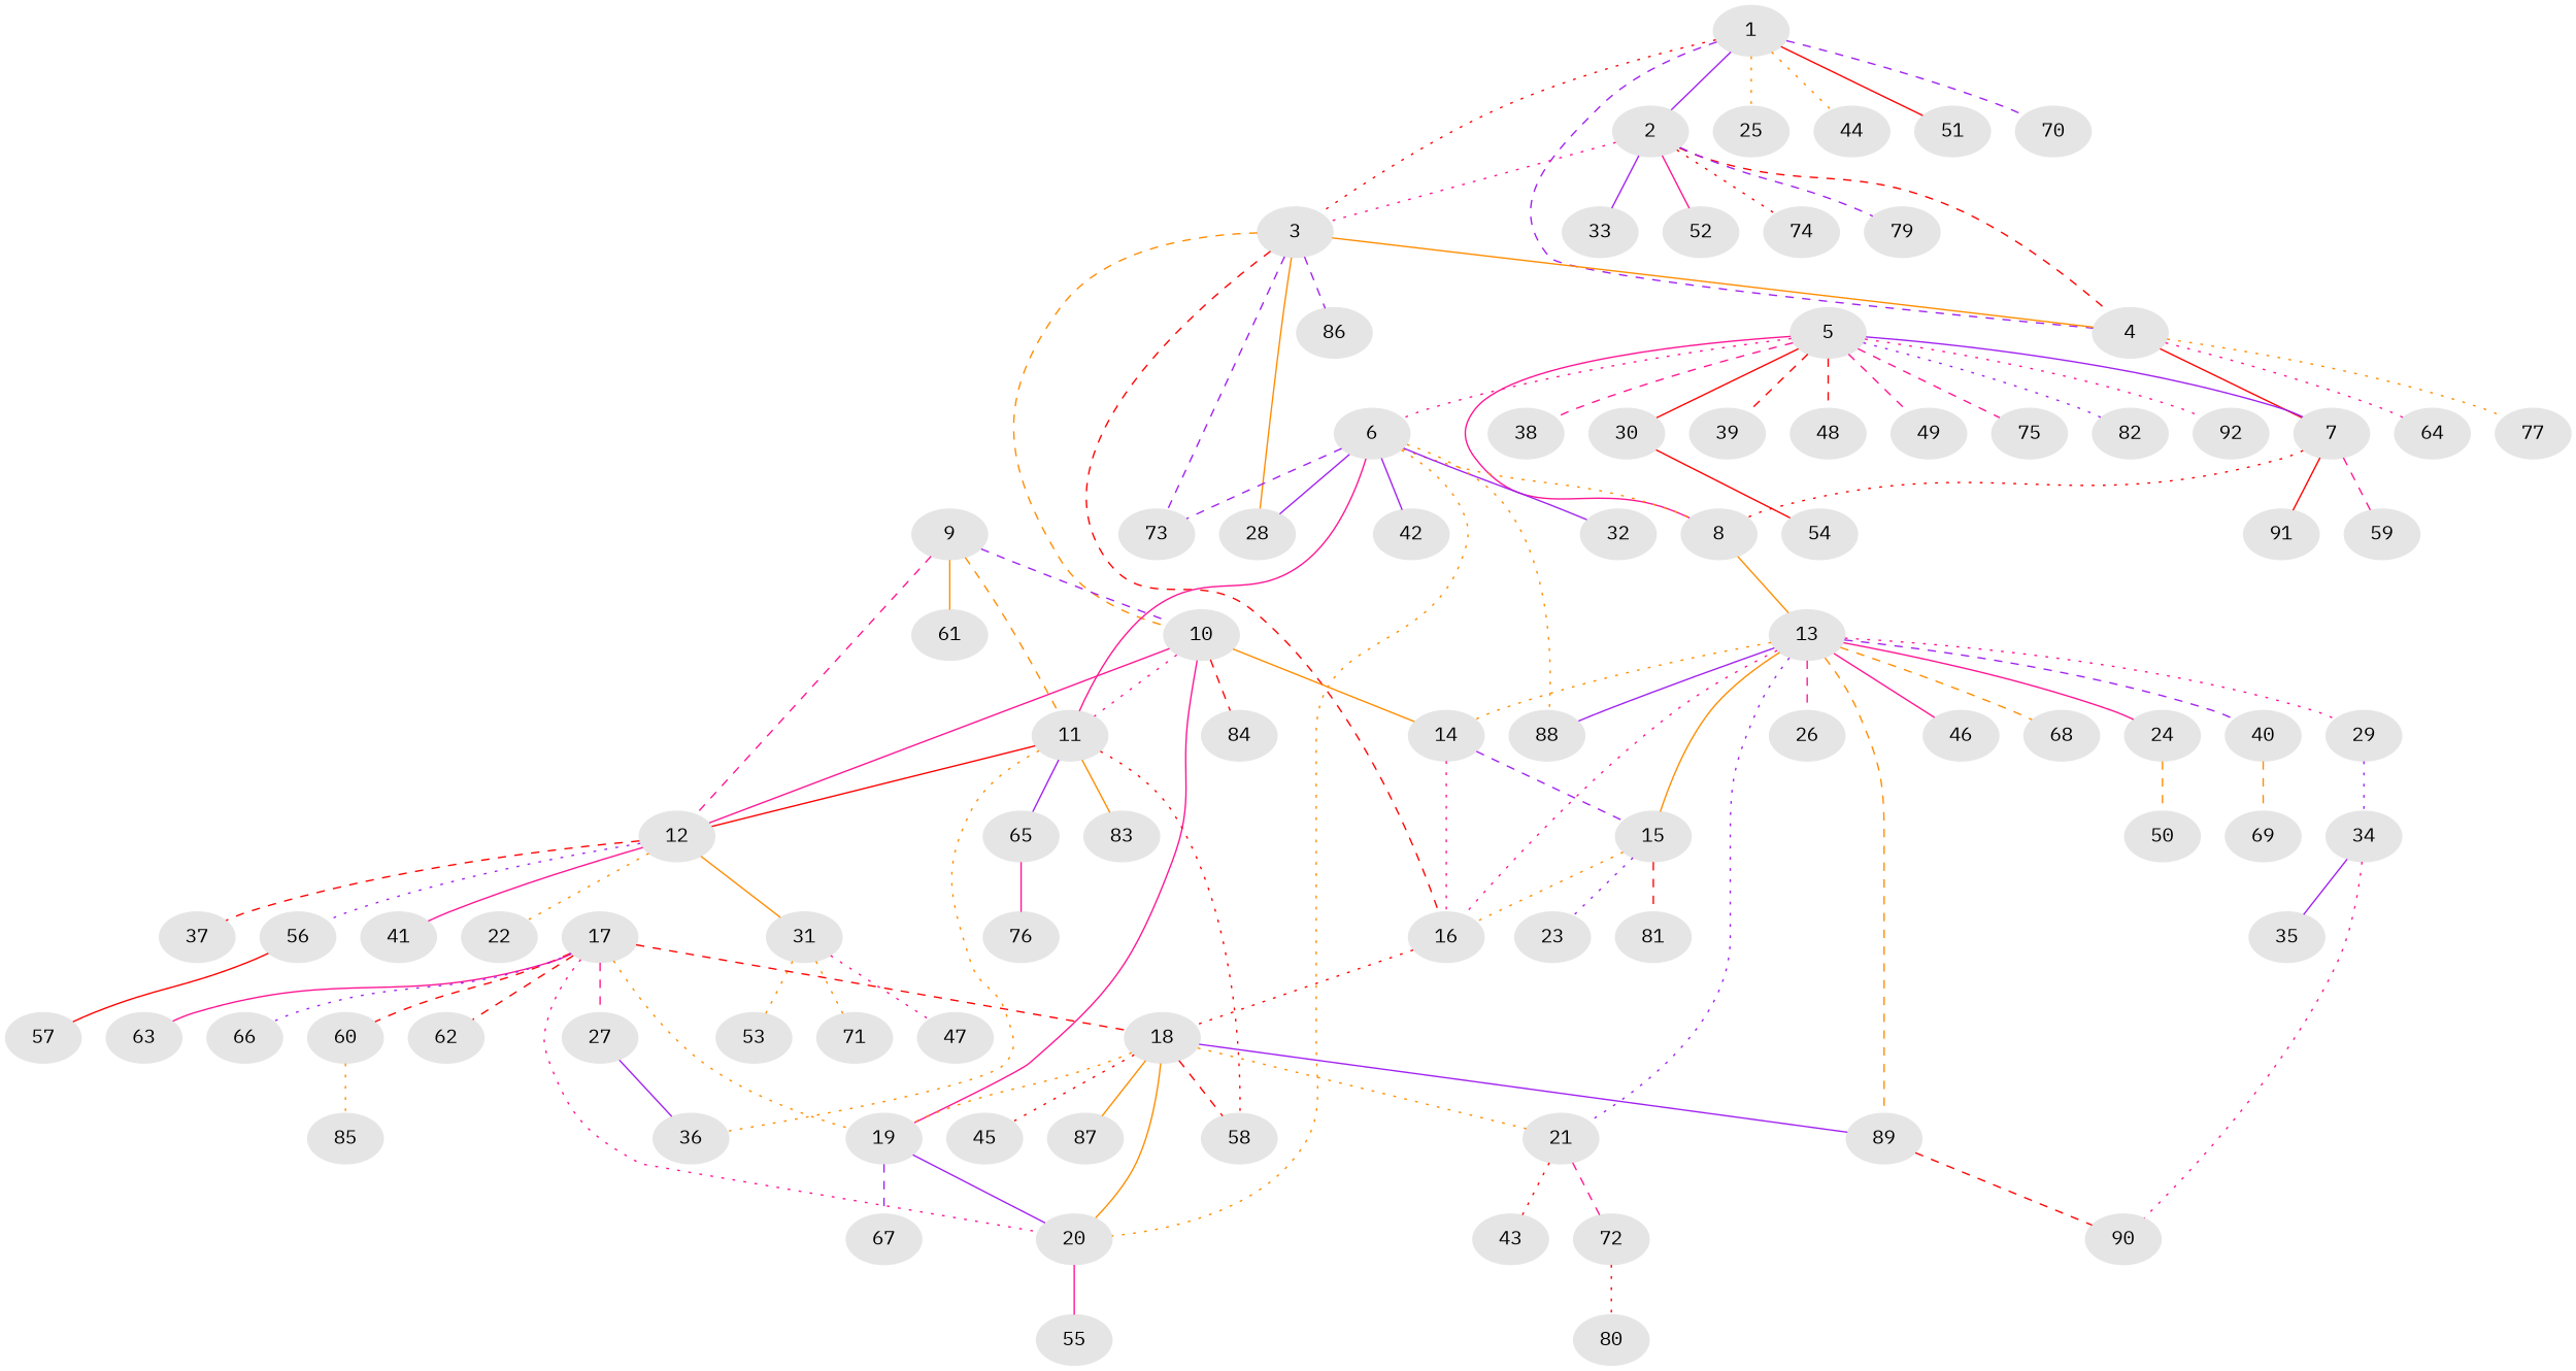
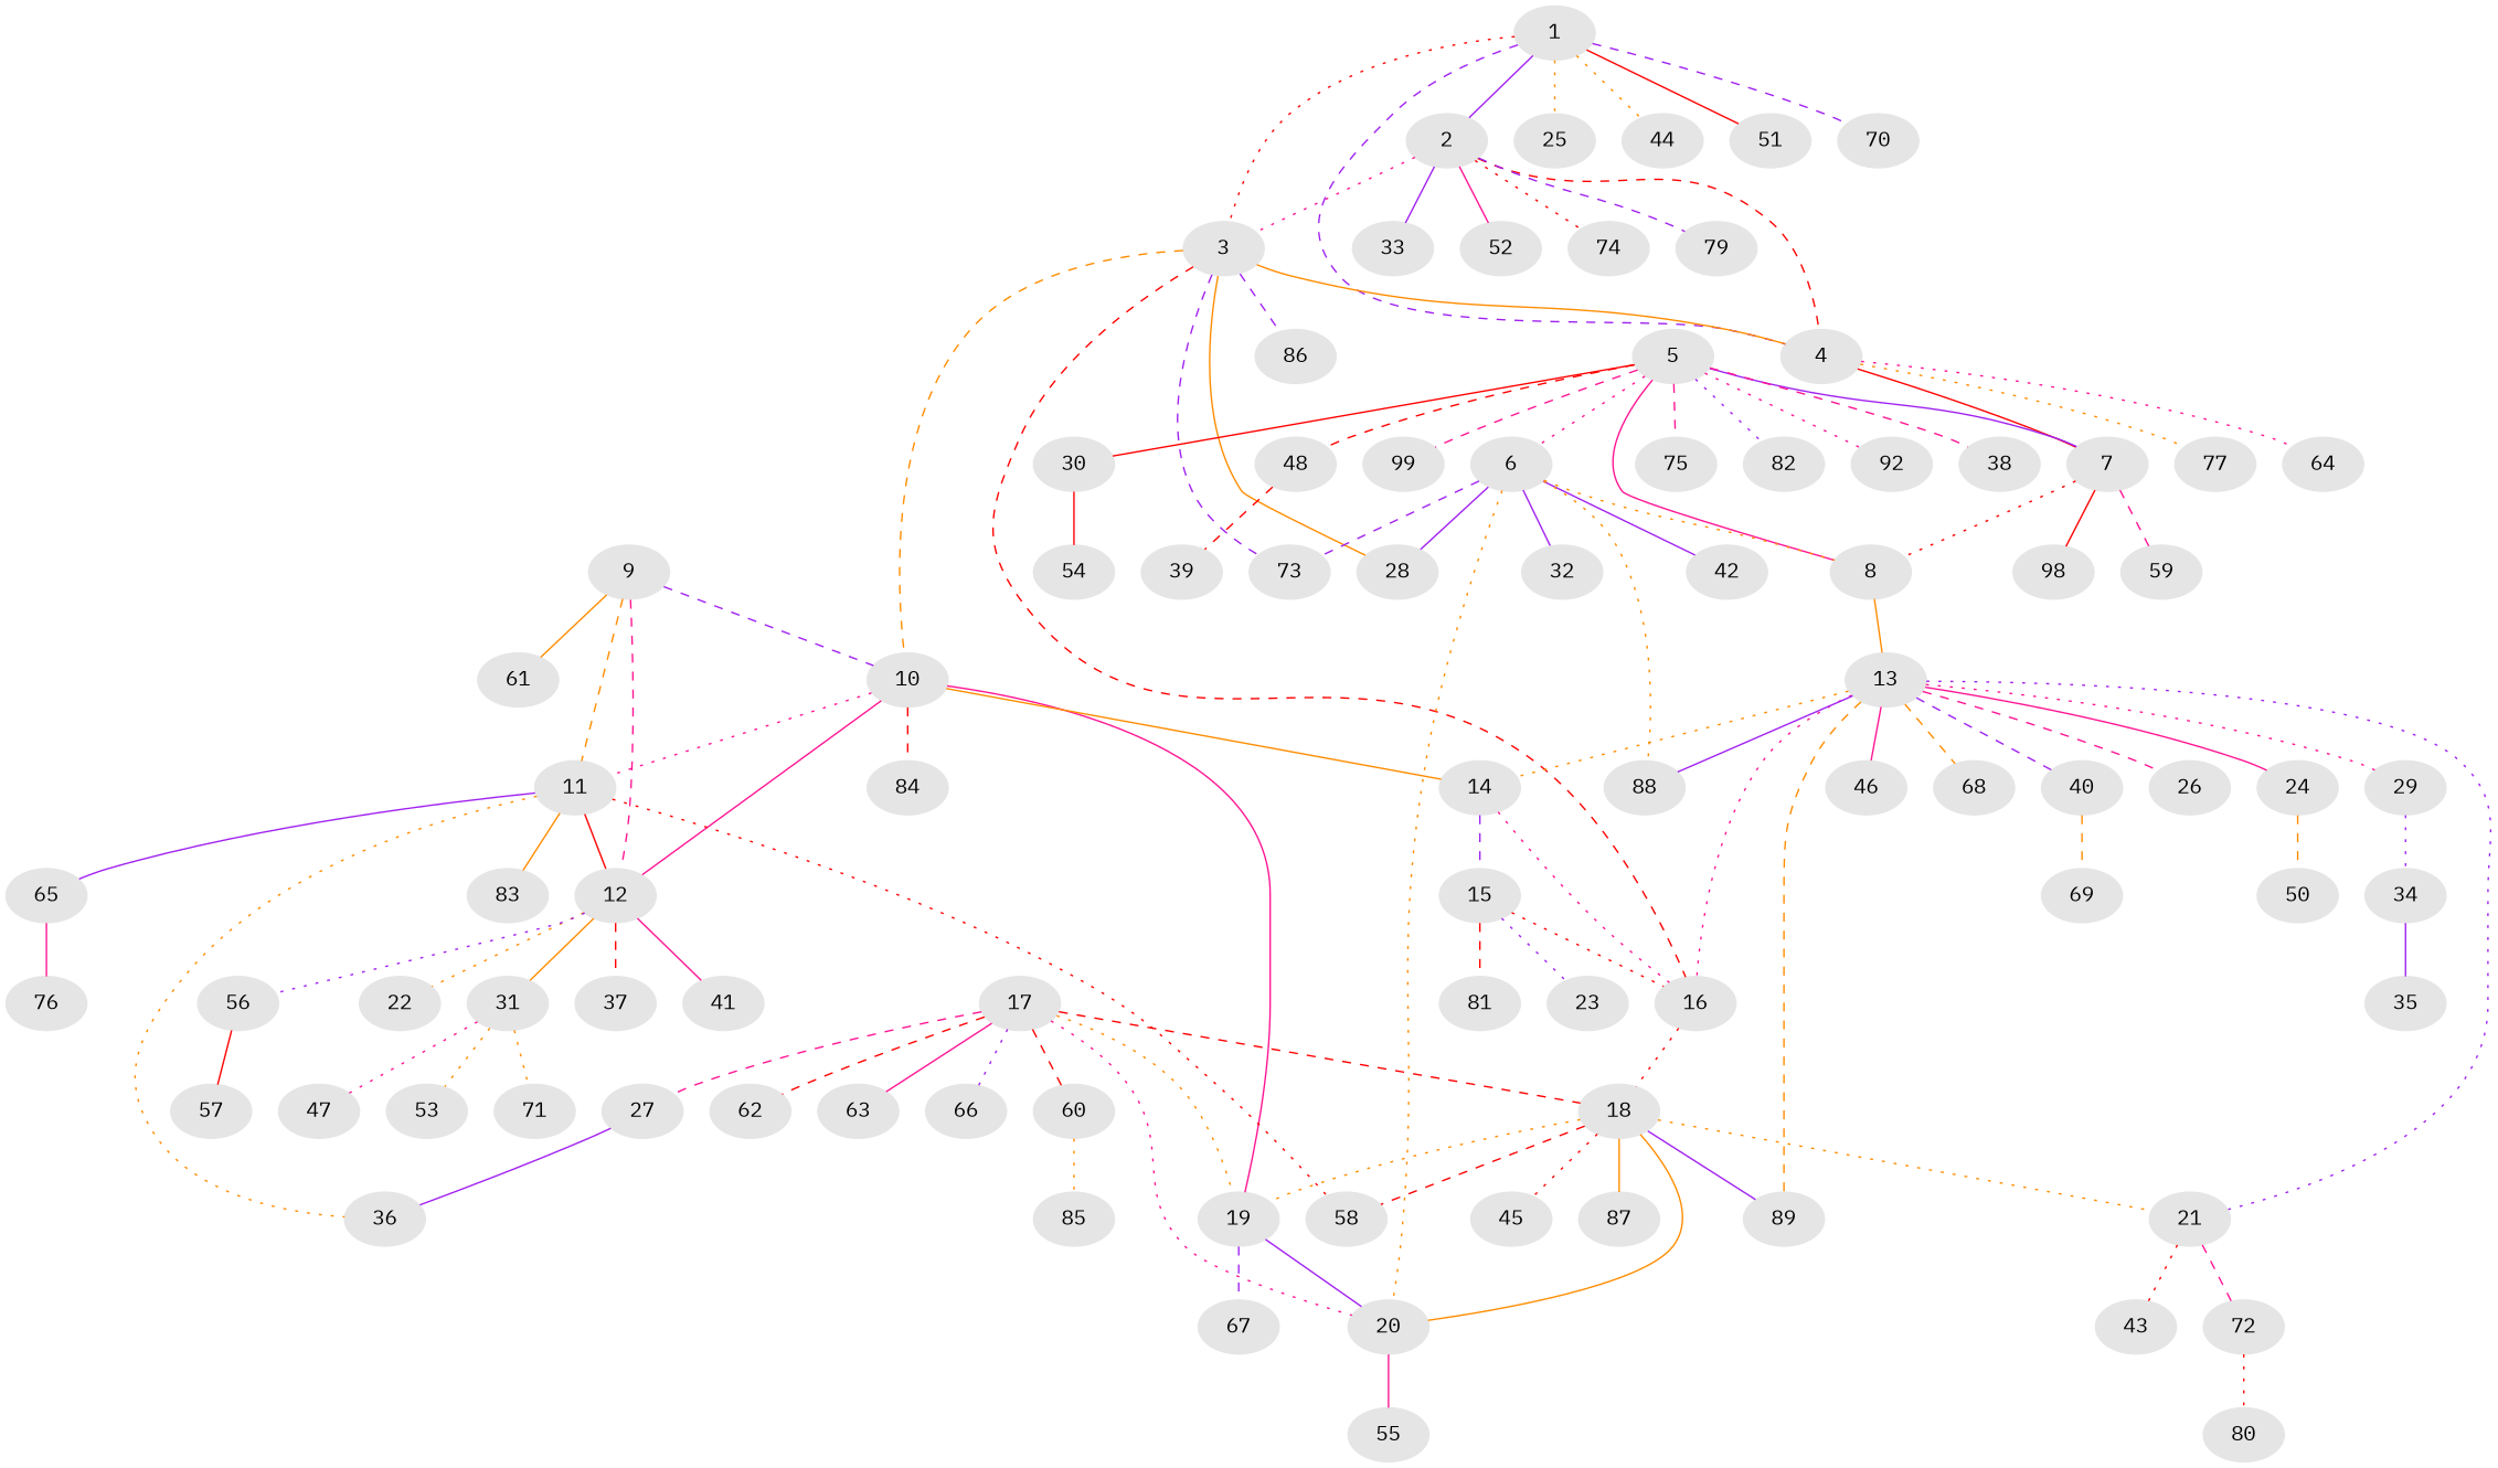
  graph {
    fontname="IBM Plex Mono"
    node [color=gray90 fontname="IBM Plex Mono" style=filled]
    edge [color=darkorange fontname="IBM Plex Mono" style=dotted]
    1
    2
    3
    4
    25
    44
    51
    70
    33
    52
    74
    79
    10
    16
    28
    73
    86
    7
    64
    77
    19
    11
    12
    14
    84
    18
    20
    67
    8
    59
-   91
+   91 [label=98]
    5
    6
    30
    38
    39
    48
-   49
+   49 [label=99]
    75
    82
    92
    32
    42
    88
    13
    54
    36
    58
    65
    83
    55
    15
    21
    24
    26
    29
    40
    46
    68
    89
    9
    61
    22
    31
    37
    41
    56
    76
    47
    53
    71
    57
    23
    81
    43
    72
    50
    34
    69
-   90
    45
    87
    17
    27
    60
    62
    63
    66
    85
    80
    35
    1 -- 2 [color=purple style=solid]
    1 -- 3 [color=red]
    1 -- 4 [color=purple style=dashed]
    1 -- 25
    1 -- 44
    1 -- 51 [color=red style=solid]
    1 -- 70 [color=purple style=dashed]
    2 -- 3 [color=deeppink]
    2 -- 4 [color=red style=dashed]
    2 -- 33 [color=purple style=solid]
    2 -- 52 [color=deeppink style=solid]
    2 -- 74 [color=red]
    2 -- 79 [color=purple style=dashed]
    3 -- 4 [style=solid]
    3 -- 10 [style=dashed]
    3 -- 16 [color=red style=dashed]
    3 -- 28 [style=solid]
    3 -- 73 [color=purple style=dashed]
    3 -- 86 [color=purple style=dashed]
    4 -- 7 [color=red style=solid]
    4 -- 64 [color=deeppink]
    4 -- 77
    10 -- 19 [color=deeppink style=solid]
    10 -- 11 [color=deeppink]
    10 -- 12 [color=deeppink style=solid]
    10 -- 14 [style=solid]
    10 -- 84 [color=red style=dashed]
    16 -- 18 [color=red]
    7 -- 8 [color=red]
    7 -- 59 [color=deeppink style=dashed]
    7 -- 91 [color=red style=solid]
    19 -- 20 [color=purple style=solid]
    19 -- 67 [color=purple style=dashed]
    11 -- 12 [color=red style=solid]
    11 -- 36
    11 -- 58 [color=red]
    11 -- 65 [color=purple style=solid]
    11 -- 83 [style=solid]
    12 -- 22
    12 -- 31 [style=solid]
    12 -- 37 [color=red style=dashed]
    12 -- 41 [color=deeppink style=solid]
    12 -- 56 [color=purple]
    14 -- 16 [color=deeppink]
    14 -- 15 [color=purple style=dashed]
    18 -- 19
    18 -- 20 [style=solid]
    18 -- 58 [color=red style=dashed]
    18 -- 21
    18 -- 89 [color=purple style=solid]
    18 -- 45 [color=red]
    18 -- 87 [style=solid]
    20 -- 55 [color=deeppink style=solid]
    8 -- 13 [style=solid]
    5 -- 7 [color=purple style=solid]
    5 -- 8 [color=deeppink style=solid]
    5 -- 6 [color=deeppink]
    5 -- 30 [color=red style=solid]
    5 -- 38 [color=deeppink style=dashed]
-   5 -- 39 [color=red style=dashed]
+   48 -- 39 [color=red style=dashed]
    5 -- 48 [color=red style=dashed]
    5 -- 49 [color=deeppink style=dashed]
    5 -- 75 [color=deeppink style=dashed]
    5 -- 82 [color=purple]
    5 -- 92 [color=deeppink]
    6 -- 28 [color=purple style=solid]
    6 -- 73 [color=purple style=dashed]
-   6 -- 11 [color=deeppink style=solid]
    6 -- 20
    6 -- 8
    6 -- 32 [color=purple style=solid]
    6 -- 42 [color=purple style=solid]
    6 -- 88
    30 -- 54 [color=red style=solid]
    13 -- 16 [color=deeppink]
    13 -- 14
    13 -- 88 [color=purple style=solid]
-   13 -- 15 [style=solid]
    13 -- 21 [color=purple]
    13 -- 24 [color=deeppink style=solid]
    13 -- 26 [color=deeppink style=dashed]
    13 -- 29 [color=deeppink]
    13 -- 40 [color=purple style=dashed]
    13 -- 46 [color=deeppink style=solid]
    13 -- 68 [style=dashed]
    13 -- 89 [style=dashed]
    65 -- 76 [color=deeppink style=solid]
-   15 -- 16
+   15 -- 16 [color=red]
    15 -- 23 [color=purple]
    15 -- 81 [color=red style=dashed]
    21 -- 43 [color=red]
    21 -- 72 [color=deeppink style=dashed]
    24 -- 50 [style=dashed]
    29 -- 34 [color=purple]
    40 -- 69 [style=dashed]
-   89 -- 90 [color=red style=dashed]
    9 -- 10 [color=purple style=dashed]
    9 -- 11 [style=dashed]
    9 -- 12 [color=deeppink style=dashed]
    9 -- 61 [style=solid]
    31 -- 47 [color=deeppink]
    31 -- 53
    31 -- 71
    56 -- 57 [color=red style=solid]
    72 -- 80 [color=red]
-   34 -- 90 [color=deeppink]
    34 -- 35 [color=purple style=solid]
    17 -- 19
    17 -- 18 [color=red style=dashed]
    17 -- 20 [color=deeppink]
    17 -- 27 [color=deeppink style=dashed]
    17 -- 60 [color=red style=dashed]
    17 -- 62 [color=red style=dashed]
    17 -- 63 [color=deeppink style=solid]
    17 -- 66 [color=purple]
    27 -- 36 [color=purple style=solid]
    60 -- 85
  }
